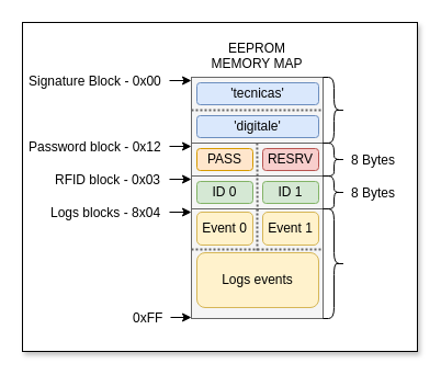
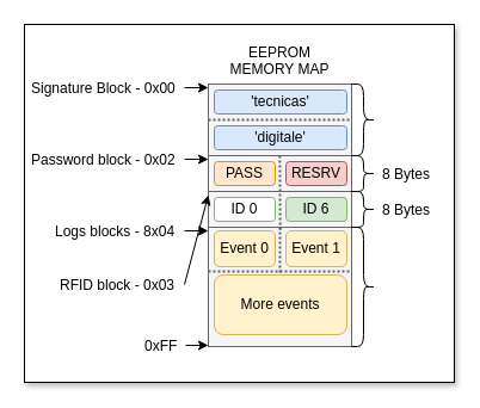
  <mxCell id="0" />
  <mxCell id="1" parent="0" />
  <mxCell id="2" value="" style="rounded=0;whiteSpace=wrap;html=1;shadow=1;" vertex="1" parent="1"><mxGeometry x="20" y="20" width="360" height="300" as="geometry" /></mxCell>
  <mxCell id="3" value="" style="rounded=0;whiteSpace=wrap;html=1;fillColor=#f5f5f5;strokeColor=#666666;fontColor=#333333;" parent="1" vertex="1"><mxGeometry x="174" y="70" width="120" height="60" as="geometry" /></mxCell>
  <mxCell id="4" value="" style="rounded=0;whiteSpace=wrap;html=1;fillColor=#f5f5f5;strokeColor=#666666;fontColor=#333333;" parent="1" vertex="1"><mxGeometry x="174" y="130" width="120" height="30" as="geometry" /></mxCell>
  <mxCell id="5" value="" style="rounded=0;whiteSpace=wrap;html=1;fillColor=#f5f5f5;strokeColor=#666666;fontColor=#333333;" parent="1" vertex="1"><mxGeometry x="174" y="160" width="120" height="30" as="geometry" /></mxCell>
  <mxCell id="6" value="" style="rounded=0;whiteSpace=wrap;html=1;fillColor=#f5f5f5;strokeColor=#666666;fontColor=#333333;" parent="1" vertex="1"><mxGeometry x="174" y="190" width="120" height="100" as="geometry" /></mxCell>
  <mxCell id="7" value="Signature Block - 0x00" style="text;strokeColor=none;fillColor=none;align=left;verticalAlign=top;spacingLeft=4;spacingRight=4;overflow=hidden;rotatable=0;points=[[0,0.5],[1,0.5]];portConstraint=eastwest;" parent="1" vertex="1"><mxGeometry x="20" y="60" width="134" height="26" as="geometry" /></mxCell>
  <mxCell id="8" value="" style="endArrow=classic;html=1;exitX=1;exitY=0.5;exitDx=0;exitDy=0;" parent="1" source="7" edge="1"><mxGeometry width="50" height="50" relative="1" as="geometry"><mxPoint x="154" y="96" as="sourcePoint" /><mxPoint x="174" y="73" as="targetPoint" /></mxGeometry></mxCell>
- <mxCell id="9" value="Password block - 0x12" style="text;strokeColor=none;fillColor=none;align=left;verticalAlign=top;spacingLeft=4;spacingRight=4;overflow=hidden;rotatable=0;points=[[0,0.5],[1,0.5]];portConstraint=eastwest;" parent="1" vertex="1"><mxGeometry x="20" y="120" width="134" height="26" as="geometry" /></mxCell>
+ <mxCell id="9" value="Password block - 0x02" style="text;strokeColor=none;fillColor=none;align=left;verticalAlign=top;spacingLeft=4;spacingRight=4;overflow=hidden;rotatable=0;points=[[0,0.5],[1,0.5]];portConstraint=eastwest;" parent="1" vertex="1"><mxGeometry x="20" y="120" width="134" height="26" as="geometry" /></mxCell>
  <mxCell id="10" value="" style="endArrow=classic;html=1;exitX=1;exitY=0.5;exitDx=0;exitDy=0;" parent="1" source="9" edge="1"><mxGeometry width="50" height="50" relative="1" as="geometry"><mxPoint x="154" y="156" as="sourcePoint" /><mxPoint x="174" y="133" as="targetPoint" /></mxGeometry></mxCell>
- <mxCell id="11" value="RFID block - 0x03" style="text;strokeColor=none;fillColor=none;align=left;verticalAlign=top;spacingLeft=4;spacingRight=4;overflow=hidden;rotatable=0;points=[[0,0.5],[1,0.5]];portConstraint=eastwest;" parent="1" vertex="1"><mxGeometry x="44" y="150" width="110" height="26" as="geometry" /></mxCell>
+ <mxCell id="11" value="RFID block - 0x03" style="text;strokeColor=none;fillColor=none;align=left;verticalAlign=top;spacingLeft=4;spacingRight=4;overflow=hidden;rotatable=0;points=[[0,0.5],[1,0.5]];portConstraint=eastwest;" parent="1" vertex="1"><mxGeometry x="44" y="225" width="110" height="26" as="geometry" /></mxCell>
  <mxCell id="12" value="" style="endArrow=classic;html=1;exitX=1;exitY=0.5;exitDx=0;exitDy=0;" parent="1" source="11" edge="1"><mxGeometry width="50" height="50" relative="1" as="geometry"><mxPoint x="154" y="186" as="sourcePoint" /><mxPoint x="174" y="163" as="targetPoint" /></mxGeometry></mxCell>
  <mxCell id="13" value="Logs blocks - 8x04" style="text;strokeColor=none;fillColor=none;align=left;verticalAlign=top;spacingLeft=4;spacingRight=4;overflow=hidden;rotatable=0;points=[[0,0.5],[1,0.5]];portConstraint=eastwest;" parent="1" vertex="1"><mxGeometry x="40" y="180" width="114" height="26" as="geometry" /></mxCell>
  <mxCell id="14" value="" style="endArrow=classic;html=1;exitX=1;exitY=0.5;exitDx=0;exitDy=0;" parent="1" source="13" edge="1"><mxGeometry width="50" height="50" relative="1" as="geometry"><mxPoint x="154" y="216" as="sourcePoint" /><mxPoint x="174" y="193" as="targetPoint" /></mxGeometry></mxCell>
  <mxCell id="15" value="0xFF" style="text;strokeColor=none;fillColor=none;align=left;verticalAlign=top;spacingLeft=4;spacingRight=4;overflow=hidden;rotatable=0;points=[[0,0.5],[1,0.5]];portConstraint=eastwest;" parent="1" vertex="1"><mxGeometry x="115" y="276" width="40" height="26" as="geometry" /></mxCell>
  <mxCell id="16" value="" style="endArrow=classic;html=1;exitX=1;exitY=0.5;exitDx=0;exitDy=0;" parent="1" source="15" edge="1"><mxGeometry width="50" height="50" relative="1" as="geometry"><mxPoint x="154" y="312" as="sourcePoint" /><mxPoint x="174" y="289" as="targetPoint" /></mxGeometry></mxCell>
  <mxCell id="17" value="EEPROM &#10;MEMORY MAP" style="text;strokeColor=none;fillColor=none;align=center;verticalAlign=top;spacingLeft=4;spacingRight=4;overflow=hidden;rotatable=0;points=[[0,0.5],[1,0.5]];portConstraint=eastwest;" parent="1" vertex="1"><mxGeometry x="159" y="30" width="150" height="40" as="geometry" /></mxCell>
  <mxCell id="18" value="" style="shape=curlyBracket;whiteSpace=wrap;html=1;rounded=1;flipH=1;align=center;" parent="1" vertex="1"><mxGeometry x="294" y="70" width="20" height="60" as="geometry" /></mxCell>
  <mxCell id="19" value="" style="shape=curlyBracket;whiteSpace=wrap;html=1;rounded=1;flipH=1;align=center;" parent="1" vertex="1"><mxGeometry x="294" y="130" width="20" height="30" as="geometry" /></mxCell>
  <mxCell id="20" value="" style="shape=curlyBracket;whiteSpace=wrap;html=1;rounded=1;flipH=1;align=center;" parent="1" vertex="1"><mxGeometry x="294" y="160" width="20" height="30" as="geometry" /></mxCell>
  <mxCell id="21" value="" style="shape=curlyBracket;whiteSpace=wrap;html=1;rounded=1;flipH=1;align=center;" parent="1" vertex="1"><mxGeometry x="294" y="190" width="20" height="100" as="geometry" /></mxCell>
  <mxCell id="22" value="8 Bytes" style="text;strokeColor=none;fillColor=none;align=left;verticalAlign=top;spacingLeft=4;spacingRight=4;overflow=hidden;rotatable=0;points=[[0,0.5],[1,0.5]];portConstraint=eastwest;" parent="1" vertex="1"><mxGeometry x="314" y="132" width="56" height="26" as="geometry" /></mxCell>
  <mxCell id="23" value="8 Bytes" style="text;strokeColor=none;fillColor=none;align=left;verticalAlign=top;spacingLeft=4;spacingRight=4;overflow=hidden;rotatable=0;points=[[0,0.5],[1,0.5]];portConstraint=eastwest;" parent="1" vertex="1"><mxGeometry x="314" y="162" width="56" height="26" as="geometry" /></mxCell>
  <mxCell id="24" value="" style="endArrow=none;dashed=1;html=1;dashPattern=1 1;strokeWidth=2;entryX=1;entryY=0.5;entryDx=0;entryDy=0;exitX=0;exitY=0.5;exitDx=0;exitDy=0;fillColor=#f5f5f5;strokeColor=#666666;" parent="1" source="3" target="3" edge="1"><mxGeometry width="50" height="50" relative="1" as="geometry"><mxPoint x="65" y="136" as="sourcePoint" /><mxPoint x="115" y="86" as="targetPoint" /></mxGeometry></mxCell>
  <mxCell id="25" value="" style="endArrow=none;dashed=1;html=1;dashPattern=1 1;strokeWidth=2;entryX=1;entryY=0.5;entryDx=0;entryDy=0;exitX=0;exitY=0.5;exitDx=0;exitDy=0;fillColor=#f5f5f5;strokeColor=#666666;" parent="1" edge="1"><mxGeometry width="50" height="50" relative="1" as="geometry"><mxPoint x="174" y="227" as="sourcePoint" /><mxPoint x="294" y="227" as="targetPoint" /></mxGeometry></mxCell>
  <mxCell id="26" value="" style="endArrow=none;dashed=1;html=1;dashPattern=1 1;strokeWidth=2;exitX=0.5;exitY=0;exitDx=0;exitDy=0;fillColor=#f5f5f5;strokeColor=#666666;" parent="1" source="6" edge="1"><mxGeometry width="50" height="50" relative="1" as="geometry"><mxPoint x="194" y="120" as="sourcePoint" /><mxPoint x="234" y="230" as="targetPoint" /></mxGeometry></mxCell>
  <mxCell id="27" value="Event 0" style="rounded=1;whiteSpace=wrap;html=1;align=center;fillColor=#fff2cc;strokeColor=#d6b656;" parent="1" vertex="1"><mxGeometry x="179" y="193" width="51" height="30" as="geometry" /></mxCell>
  <mxCell id="28" value="Event 1" style="rounded=1;whiteSpace=wrap;html=1;align=center;fillColor=#fff2cc;strokeColor=#d6b656;" parent="1" vertex="1"><mxGeometry x="239" y="193" width="51" height="30" as="geometry" /></mxCell>
  <mxCell id="29" value="" style="endArrow=none;dashed=1;html=1;dashPattern=1 1;strokeWidth=2;exitX=0.5;exitY=0;exitDx=0;exitDy=0;fillColor=#f5f5f5;strokeColor=#666666;" parent="1" edge="1"><mxGeometry width="50" height="50" relative="1" as="geometry"><mxPoint x="233.88" y="130" as="sourcePoint" /><mxPoint x="234.12" y="160" as="targetPoint" /></mxGeometry></mxCell>
  <mxCell id="30" value="PASS" style="rounded=1;whiteSpace=wrap;html=1;align=center;fillColor=#ffe6cc;strokeColor=#d79b00;" parent="1" vertex="1"><mxGeometry x="179" y="135" width="51" height="20" as="geometry" /></mxCell>
- <mxCell id="31" value="ID 0" style="rounded=1;whiteSpace=wrap;html=1;align=center;fillColor=#d5e8d4;strokeColor=#82b366;" parent="1" vertex="1"><mxGeometry x="179" y="165" width="51" height="20" as="geometry" /></mxCell>
- <mxCell id="32" value="ID 1" style="rounded=1;whiteSpace=wrap;html=1;align=center;fillColor=#d5e8d4;strokeColor=#82b366;" parent="1" vertex="1"><mxGeometry x="239" y="165" width="51" height="20" as="geometry" /></mxCell>
+ <mxCell id="31" value="ID 0" style="rounded=1;whiteSpace=wrap;html=1;align=center;fillColor=#ffffff;strokeColor=#82b366;" parent="1" vertex="1"><mxGeometry x="179" y="165" width="51" height="20" as="geometry" /></mxCell>
+ <mxCell id="32" value="ID 6" style="rounded=1;whiteSpace=wrap;html=1;align=center;fillColor=#d5e8d4;strokeColor=#82b366;" parent="1" vertex="1"><mxGeometry x="239" y="165" width="51" height="20" as="geometry" /></mxCell>
  <mxCell id="33" value="" style="endArrow=none;dashed=1;html=1;dashPattern=1 1;strokeWidth=2;exitX=0.5;exitY=0;exitDx=0;exitDy=0;fillColor=#f5f5f5;strokeColor=#666666;" parent="1" edge="1"><mxGeometry width="50" height="50" relative="1" as="geometry"><mxPoint x="234" y="162" as="sourcePoint" /><mxPoint x="234.24" y="192" as="targetPoint" /></mxGeometry></mxCell>
- <mxCell id="34" value="Logs events" style="rounded=1;whiteSpace=wrap;html=1;align=center;fillColor=#fff2cc;strokeColor=#d6b656;" parent="1" vertex="1"><mxGeometry x="179" y="230" width="111" height="50" as="geometry" /></mxCell>
+ <mxCell id="34" value="More events" style="rounded=1;whiteSpace=wrap;html=1;align=center;fillColor=#fff2cc;strokeColor=#d6b656;" parent="1" vertex="1"><mxGeometry x="179" y="230" width="111" height="50" as="geometry" /></mxCell>
  <mxCell id="35" value="RESRV" style="rounded=1;whiteSpace=wrap;html=1;align=center;fillColor=#f8cecc;strokeColor=#b85450;" parent="1" vertex="1"><mxGeometry x="239" y="135" width="51" height="20" as="geometry" /></mxCell>
  <mxCell id="36" value="'digitale'" style="rounded=1;whiteSpace=wrap;html=1;align=center;fillColor=#dae8fc;strokeColor=#6c8ebf;" parent="1" vertex="1"><mxGeometry x="179" y="105" width="111" height="20" as="geometry" /></mxCell>
  <mxCell id="37" value="'tecnicas'" style="rounded=1;whiteSpace=wrap;html=1;align=center;fillColor=#dae8fc;strokeColor=#6c8ebf;" parent="1" vertex="1"><mxGeometry x="179" y="75" width="111" height="20" as="geometry" /></mxCell>
